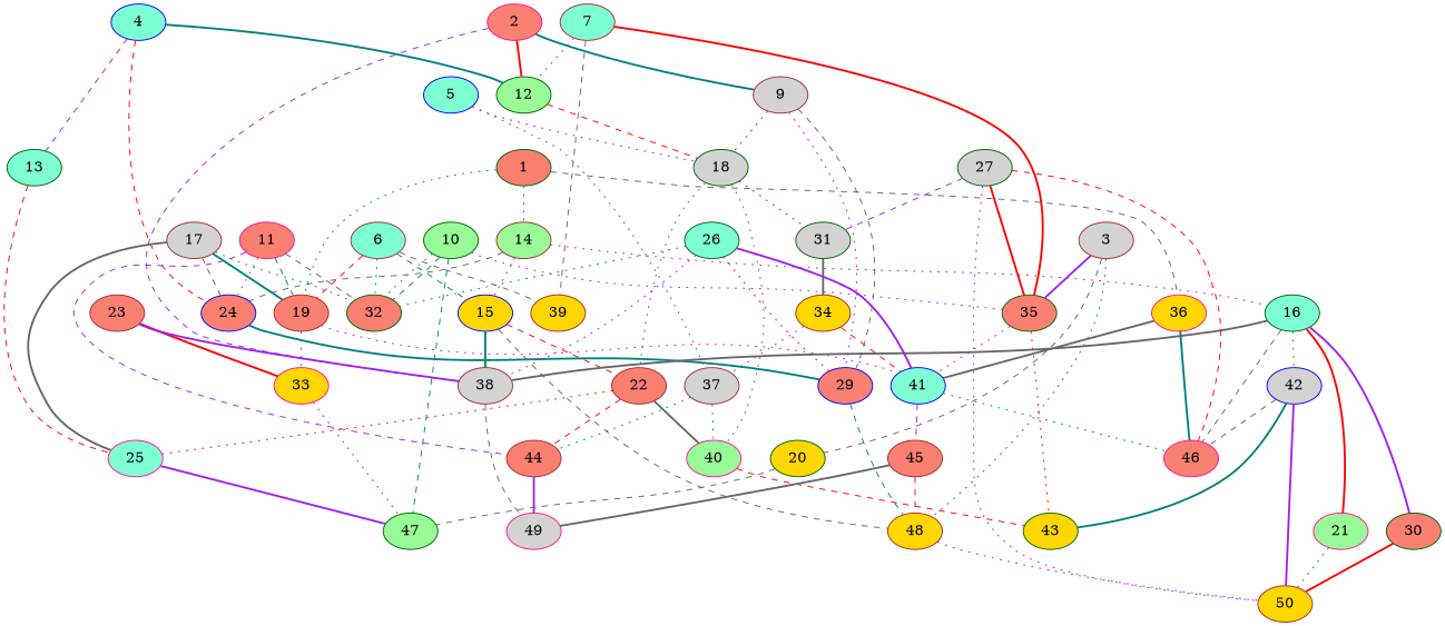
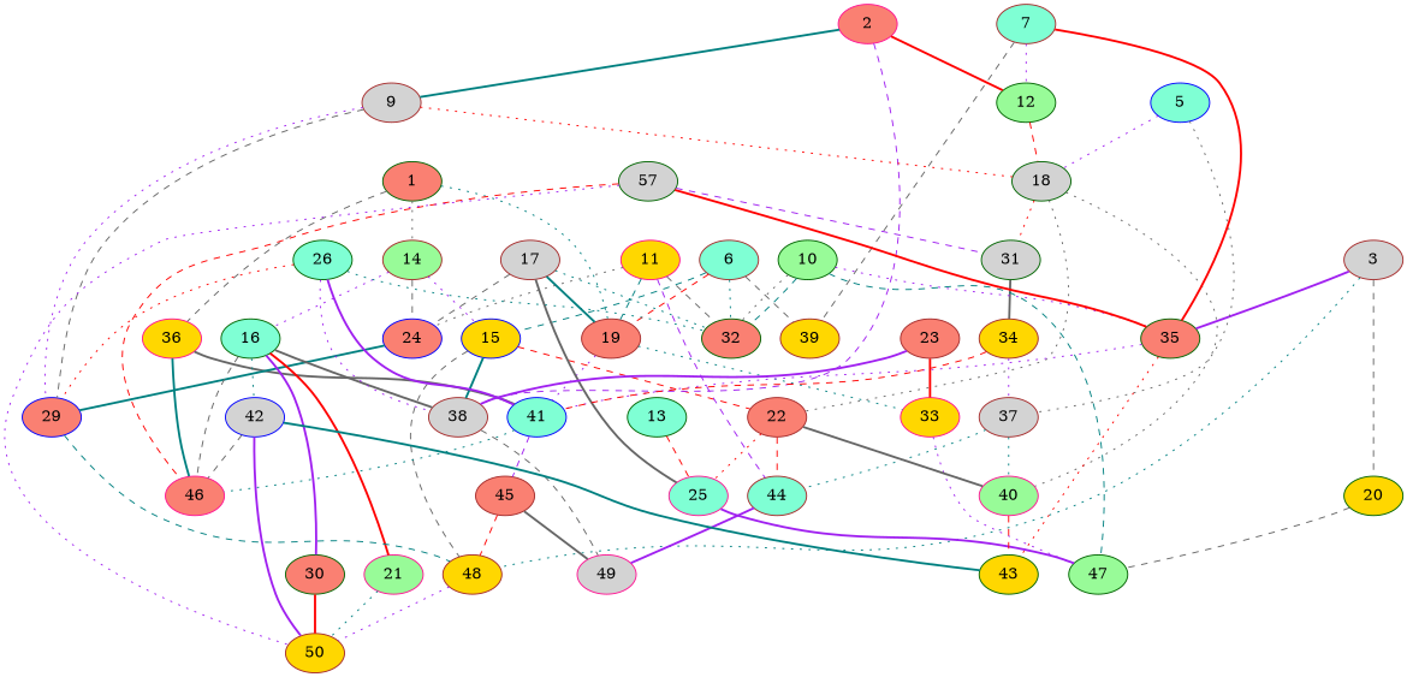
  graph {
    fontname="DejaVu Serif"
    node [color=brown fillcolor=salmon fontname="DejaVu Serif" style=filled]
    edge [color=gray40 fontname="DejaVu Serif" style=dotted]
    1 [color=darkgreen]
    14 [fillcolor=palegreen]
    19
    36 [color=deeppink fillcolor=gold]
    24 [color=blue]
    15 [color=blue fillcolor=gold]
    16 [color=darkgreen fillcolor=aquamarine]
    33 [color=deeppink fillcolor=gold]
    41 [color=blue fillcolor=aquamarine]
    46 [color=deeppink]
    2 [color=deeppink]
    9 [fillcolor=lightgrey]
    12 [color=darkgreen fillcolor=palegreen]
    38 [fillcolor=lightgrey]
    18 [color=darkgreen fillcolor=lightgrey]
    29 [color=blue]
    49 [color=deeppink fillcolor=lightgrey]
    3 [fillcolor=lightgrey]
    20 [color=darkgreen fillcolor=gold]
    35 [color=darkgreen]
    48 [fillcolor=gold]
    47 [color=darkgreen fillcolor=palegreen]
    43 [color=darkgreen fillcolor=gold]
    50 [fillcolor=gold]
-   4 [color=blue fillcolor=aquamarine]
    13 [color=darkgreen fillcolor=aquamarine]
    25 [color=deeppink fillcolor=aquamarine]
    5 [color=blue fillcolor=aquamarine]
    37 [fillcolor=lightgrey]
    40 [color=deeppink fillcolor=palegreen]
    22
    31 [color=darkgreen fillcolor=lightgrey]
-   44
+   44 [fillcolor=aquamarine]
    6 [fillcolor=aquamarine]
    32 [color=darkgreen]
    39 [fillcolor=gold]
    7 [fillcolor=aquamarine]
    10 [color=darkgreen fillcolor=palegreen]
-   11 [color=deeppink]
+   11 [color=deeppink fillcolor=gold]
    21 [color=deeppink fillcolor=palegreen]
    42 [color=blue fillcolor=lightgrey]
    30 [color=darkgreen]
    17 [fillcolor=lightgrey]
    34 [fillcolor=gold]
    45
    23
    26 [color=darkgreen fillcolor=aquamarine]
-   27 [color=darkgreen fillcolor=lightgrey]
+   27 [color=darkgreen fillcolor=lightgrey label=57]
    1 -- 14
    1 -- 19 [color=teal]
    1 -- 36 [style=dashed]
    14 -- 24 [style=dashed]
    14 -- 15 [color=purple]
    14 -- 16 [color=purple]
    19 -- 33 [color=teal]
    19 -- 41 [color=purple]
    36 -- 41 [style=bold]
    36 -- 46 [color=teal style=bold]
    24 -- 29 [color=teal style=bold]
    15 -- 38 [color=teal style=bold]
    15 -- 48 [style=dashed]
    15 -- 22 [color=red style=dashed]
    16 -- 46 [style=dashed]
    16 -- 38 [style=bold]
    16 -- 21 [color=red style=bold]
    16 -- 42 [color=teal]
    16 -- 30 [color=purple style=bold]
    33 -- 47 [color=purple]
    41 -- 46 [color=teal]
    41 -- 45 [color=purple style=dashed]
    2 -- 9 [color=teal style=bold]
    2 -- 12 [color=red style=bold]
    2 -- 38 [color=purple style=dashed]
    9 -- 18 [color=red]
    9 -- 29 [color=purple]
    9 -- 29 [style=dashed]
    12 -- 18 [color=red style=dashed]
    38 -- 49 [style=dashed]
    18 -- 40
    18 -- 22
    18 -- 31 [color=red]
    29 -- 48 [color=teal style=dashed]
    3 -- 20 [style=dashed]
    3 -- 35 [color=purple style=bold]
    3 -- 48 [color=teal]
    20 -- 47 [style=dashed]
    35 -- 41 [color=purple]
    35 -- 43 [color=red]
    48 -- 50 [color=purple]
-   4 -- 24 [color=red style=dashed]
-   4 -- 12 [color=teal style=bold]
-   4 -- 13 [color=purple style=dashed]
    13 -- 25 [color=red style=dashed]
    25 -- 47 [color=purple style=bold]
    5 -- 18 [color=purple]
    5 -- 37
    37 -- 40 [color=teal]
    37 -- 44 [color=teal]
    40 -- 43 [color=red style=dashed]
    22 -- 25 [color=red]
    22 -- 40 [style=bold]
    22 -- 44 [color=red style=dashed]
    31 -- 34 [style=bold]
    44 -- 49 [color=purple style=bold]
    6 -- 19 [color=red style=dashed]
    6 -- 15 [color=teal style=dashed]
    6 -- 32 [color=teal]
    6 -- 39 [style=dashed]
    7 -- 12 [color=purple]
    7 -- 35 [color=red style=bold]
    7 -- 39 [style=dashed]
    10 -- 35 [color=purple]
    10 -- 47 [color=teal style=dashed]
    10 -- 32
    10 -- 32 [color=teal style=dashed]
    11 -- 19 [color=teal style=dashed]
    11 -- 24
    11 -- 44 [color=purple style=dashed]
    11 -- 32 [style=dashed]
    21 -- 50 [color=teal]
    42 -- 46 [style=dashed]
    42 -- 43 [color=teal style=bold]
    42 -- 50 [color=purple style=bold]
    30 -- 50 [color=red style=bold]
    17 -- 19 [color=teal style=bold]
    17 -- 24 [style=dashed]
    17 -- 25 [style=bold]
    17 -- 32 [color=teal]
    34 -- 41 [color=red style=dashed]
    34 -- 37 [color=purple]
    45 -- 49 [style=bold]
    45 -- 48 [color=red style=dashed]
    23 -- 33 [color=red style=bold]
    23 -- 38 [color=purple style=bold]
    26 -- 41 [color=purple style=bold]
    26 -- 38 [color=purple]
    26 -- 29 [color=red]
    26 -- 32 [color=teal]
    27 -- 46 [color=red style=dashed]
    27 -- 35 [color=red style=bold]
    27 -- 50 [color=purple]
    27 -- 31 [color=purple style=dashed]
  }
